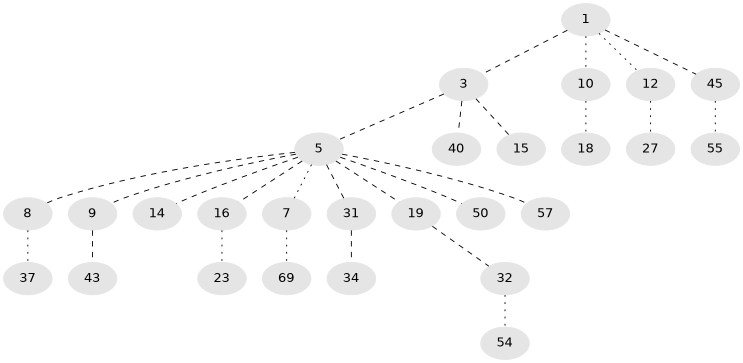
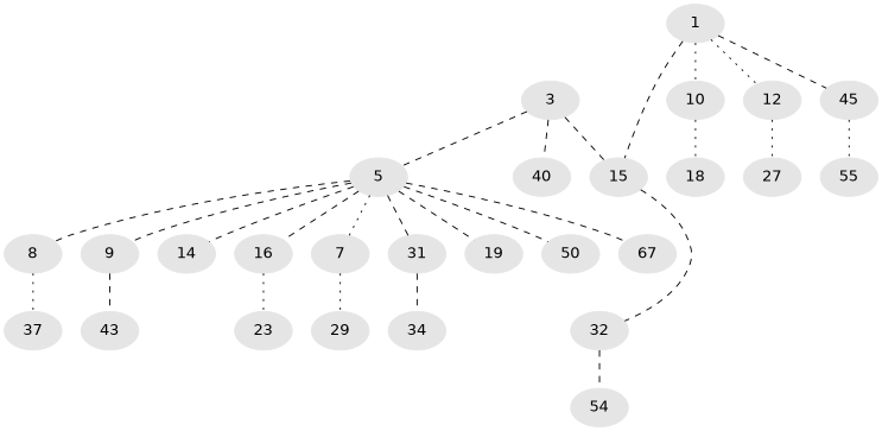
  graph {
    fontname="DejaVu Sans"
    node [color=gray90 fontname="DejaVu Sans" style=filled]
    edge [fontname="DejaVu Sans" style=dashed]
    1 [super="+2+24+11"]
    3 [super="+4"]
    10 [super="+56"]
    12 [super="+21+28"]
    45
    5 [super="+6"]
    15
    40
    18
    27 [super="+49+30"]
    55
    7 [super="+38+52"]
    8 [super="+13"]
    9 [super="+44+42"]
    14 [super="+26"]
    16 [super="+22"]
    19 [super="+58"]
    31
    50
-   57
-   29 [label=69]
+   57 [label=67]
+   29
    37 [super="+46"]
    43
    23
    32
    34
    54
-   1 -- 3
+   1 -- 15
    1 -- 10 [style=dotted]
    1 -- 12 [style=dotted]
    1 -- 45
    3 -- 5
    3 -- 15
    3 -- 40
    10 -- 18 [style=dotted]
    12 -- 27 [style=dotted]
    45 -- 55 [style=dotted]
    5 -- 7 [style=dotted]
    5 -- 8
    5 -- 9
    5 -- 14
    5 -- 16
    5 -- 19
    5 -- 31
    5 -- 50
    5 -- 57
    7 -- 29 [style=dotted]
    8 -- 37 [style=dotted]
    9 -- 43
    16 -- 23 [style=dotted]
-   19 -- 32
+   15 -- 32
    31 -- 34
-   32 -- 54 [style=dotted]
+   32 -- 54
  }
